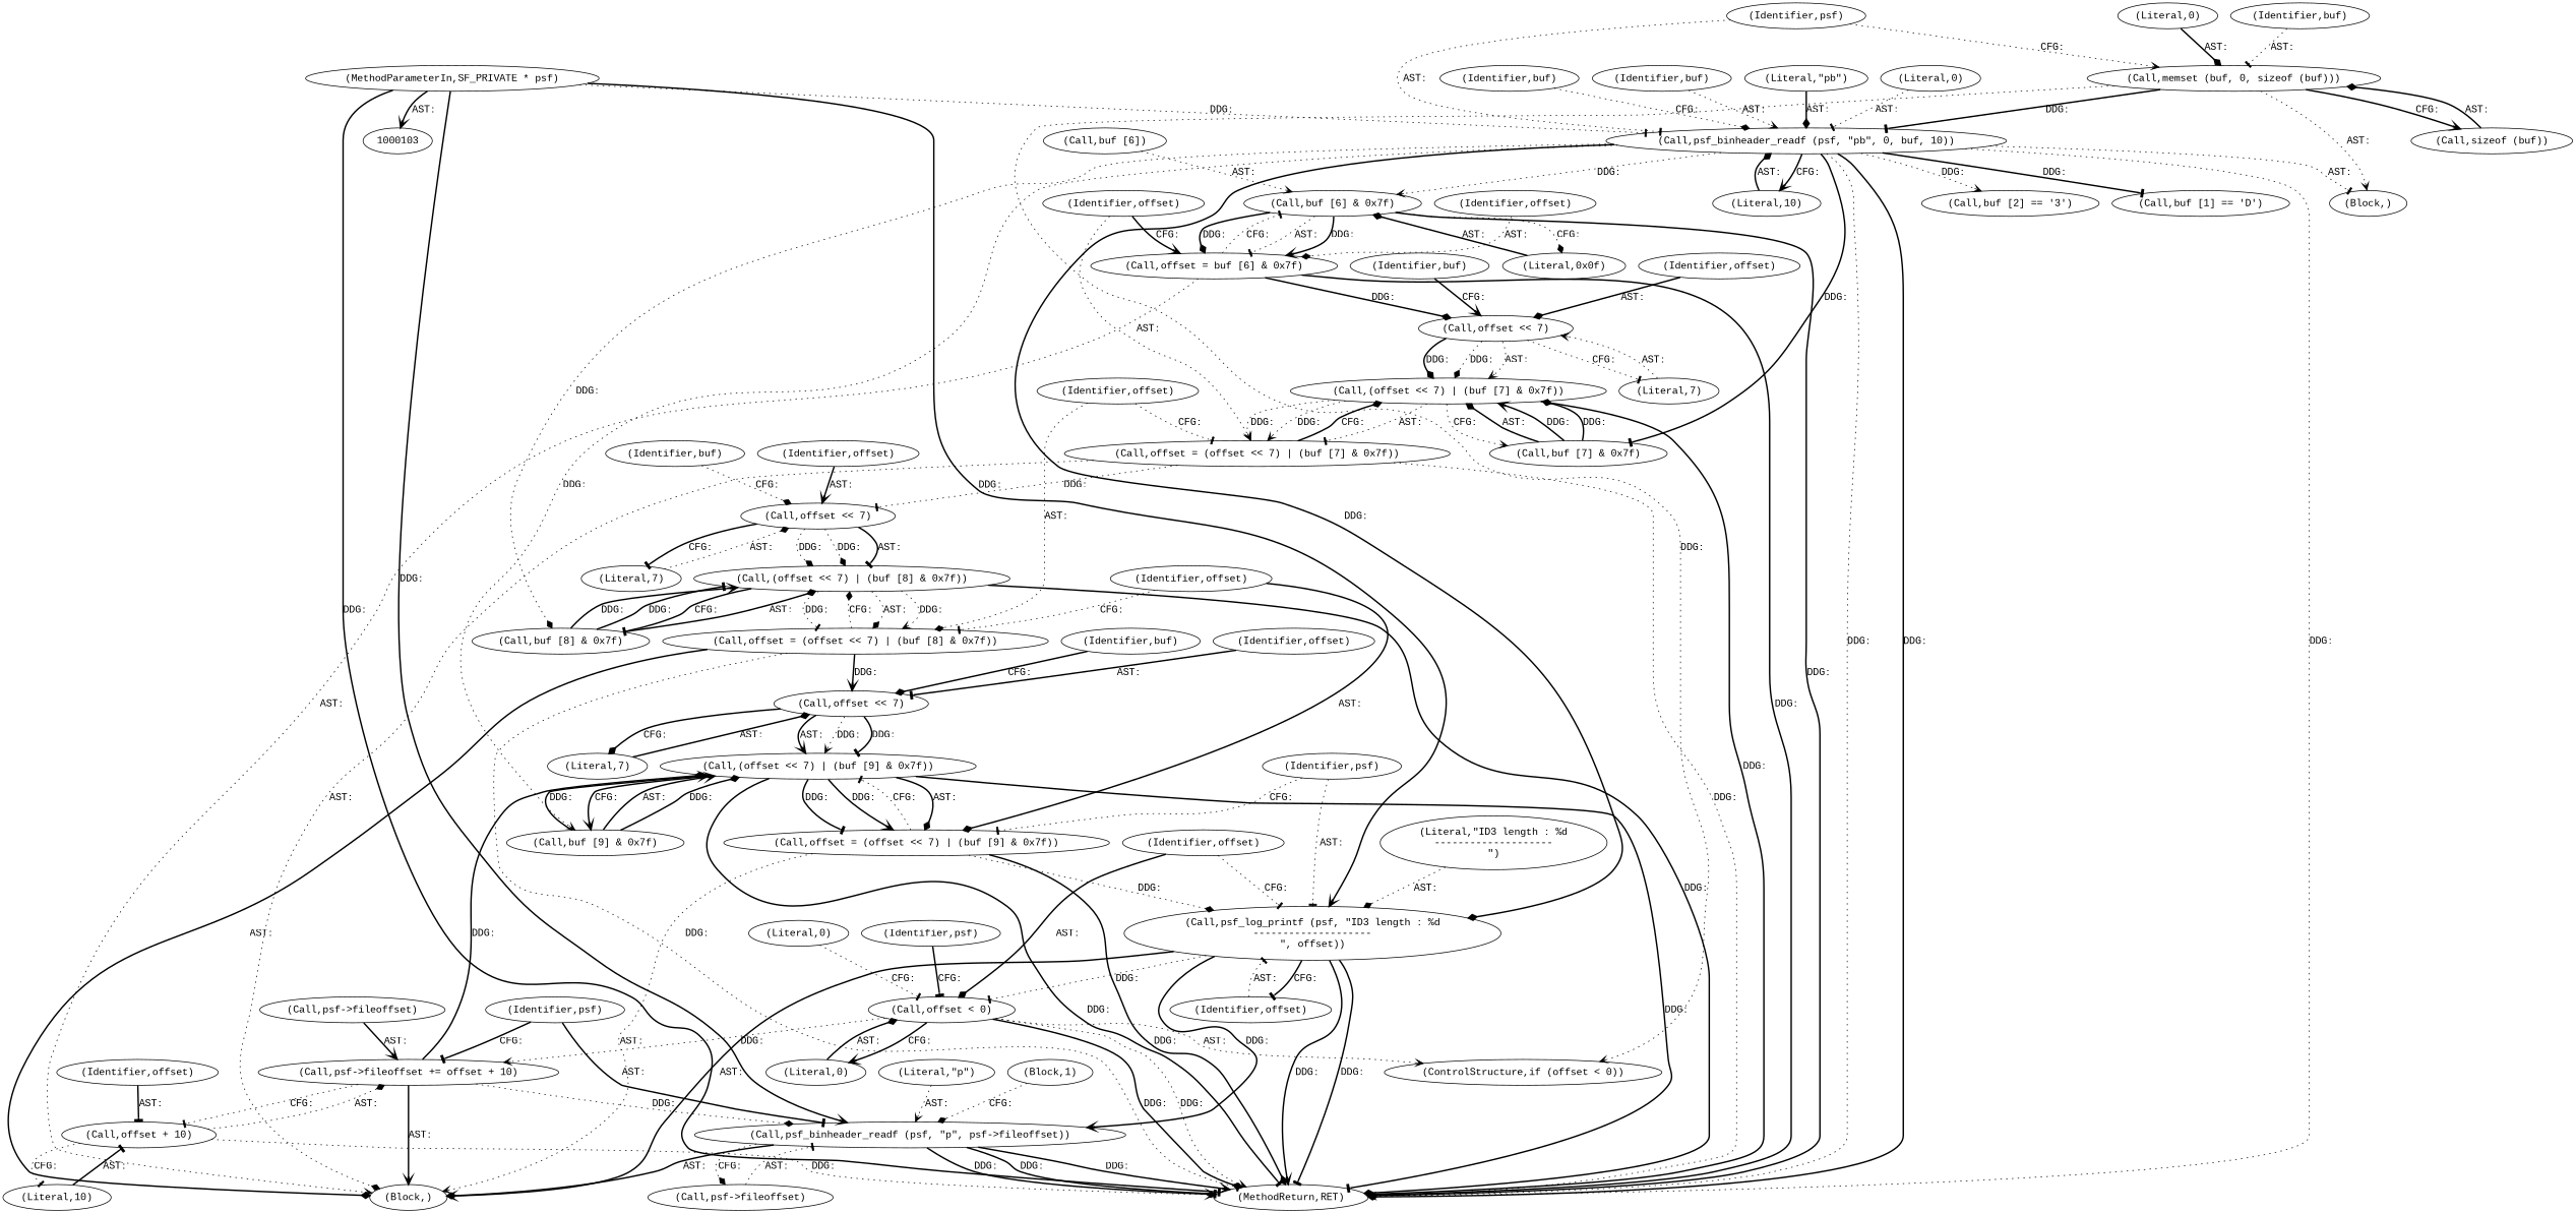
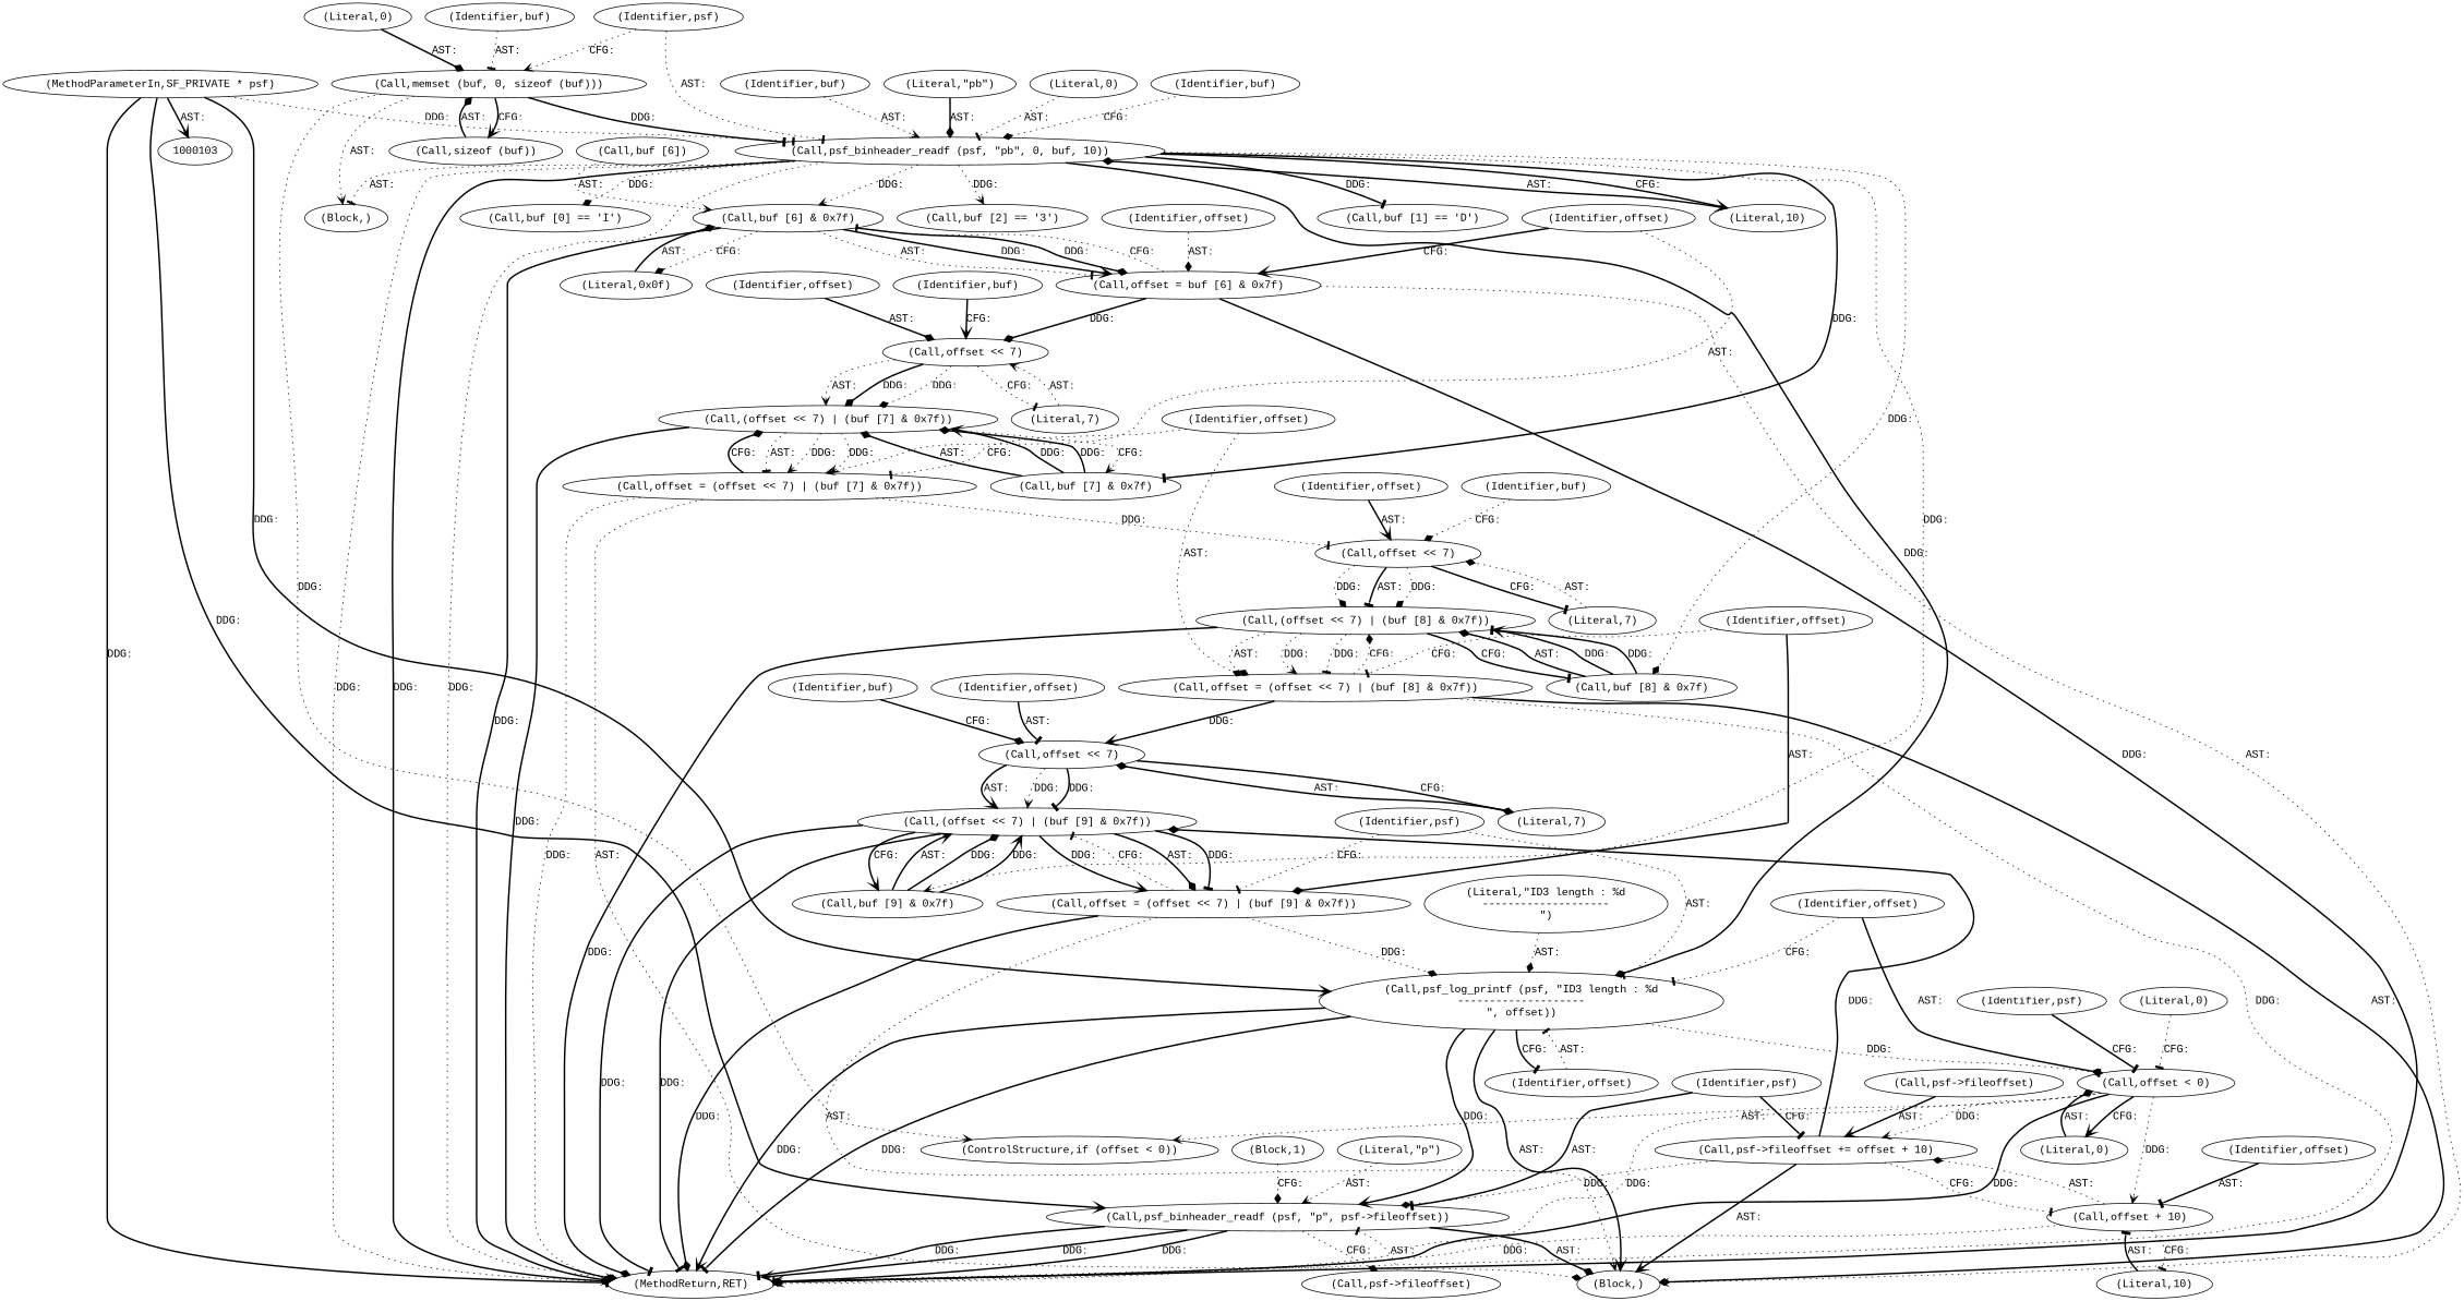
  digraph {
    fontname="Liberation Mono"
    node [fontname="Liberation Mono"]
    edge [arrowhead=diamond fontname="Liberation Mono" style=bold]
    n1 [label="(Call,buf [6] & 0x7f)"]
    n2 [label="(Call,offset = buf [6] & 0x7f)"]
    n3 [label="(Literal,0x0f)"]
    n4 [label="(MethodReturn,RET)"]
    n5 [label="(Call,offset << 7)"]
    n6 [label="(Block,)"]
    n7 [label="(Call,psf_binheader_readf (psf, \"pb\", 0, buf, 10))"]
    n8 [label="(Call,psf_log_printf (psf, \"ID3 length : %d\n--------------------\n\", offset))"]
    n9 [label="(Literal,10)"]
    n10 [label="(Call,buf [7] & 0x7f)"]
+   n11 [label="(Call,buf [0] == 'I')"]
    n12 [label="(Call,buf [9] & 0x7f)"]
    n13 [label="(Call,buf [2] == '3')"]
    n14 [label="(Call,buf [8] & 0x7f)"]
    n15 [label="(Call,buf [1] == 'D')"]
    n16 [label="(Block,)"]
    n17 [label="(Call,psf_binheader_readf (psf, \"p\", psf->fileoffset))"]
    n18 [label="(Call,offset < 0)"]
    n19 [label="(Identifier,offset)"]
    n20 [label="(Call,(offset << 7) | (buf [7] & 0x7f))"]
    n21 [label="(Call,(offset << 7) | (buf [9] & 0x7f))"]
    n22 [label="(Call,(offset << 7) | (buf [8] & 0x7f))"]
    n23 [label="(MethodParameterIn,SF_PRIVATE * psf)"]
    1000103
    n25 [label="(Call,psf->fileoffset)"]
    n26 [label="(Call,memset (buf, 0, sizeof (buf)))"]
    n27 [label="(Call,sizeof (buf))"]
    n28 [label="(ControlStructure,if (offset < 0))"]
    n29 [label="(Literal,7)"]
    n30 [label="(Call,offset = (offset << 7) | (buf [7] & 0x7f))"]
    n31 [label="(Call,offset << 7)"]
    n32 [label="(Literal,7)"]
    n33 [label="(Call,offset = (offset << 7) | (buf [8] & 0x7f))"]
    n34 [label="(Call,offset << 7)"]
    n35 [label="(Literal,7)"]
    n36 [label="(Call,offset = (offset << 7) | (buf [9] & 0x7f))"]
    n37 [label="(Call,psf->fileoffset += offset + 10)"]
    n38 [label="(Call,offset + 10)"]
    n39 [label="(Literal,0)"]
    n40 [label="(Literal,10)"]
    n41 [label="(Identifier,buf)"]
    n42 [label="(Identifier,buf)"]
    n43 [label="(Call,psf->fileoffset)"]
    n44 [label="(Identifier,offset)"]
    n45 [label="(Literal,0)"]
    n46 [label="(Identifier,psf)"]
    n47 [label="(Block,1)"]
    n48 [label="(Literal,\"pb\")"]
    n49 [label="(Identifier,offset)"]
    n50 [label="(Literal,\"p\")"]
    n51 [label="(Literal,0)"]
    n52 [label="(Literal,\"ID3 length : %d\n--------------------\n\")"]
    n53 [label="(Identifier,psf)"]
    n54 [label="(Identifier,psf)"]
    n55 [label="(Call,buf [6])"]
    n56 [label="(Identifier,offset)"]
    n57 [label="(Identifier,psf)"]
    n58 [label="(Identifier,offset)"]
    n59 [label="(Literal,0)"]
    n60 [label="(Identifier,offset)"]
    n61 [label="(Identifier,buf)"]
    n62 [label="(Identifier,offset)"]
    n63 [label="(Identifier,buf)"]
    n64 [label="(Identifier,offset)"]
    n65 [label="(Identifier,buf)"]
    n66 [label="(Identifier,offset)"]
    n67 [label="(Identifier,offset)"]
    n68 [label="(Identifier,buf)"]
    n1 -> n2 [arrowhead=tee label="AST: " style=dotted]
    n1 -> n2 [arrowhead=vee label="DDG: "]
    n1 -> n2 [label="DDG: "]
    n1 -> n3 [label="CFG: " style=dotted]
    n1 -> n4 [label="DDG: "]
    n2 -> n1 [arrowhead=tee label="CFG: " style=dotted]
    n2 -> n4 [label="DDG: "]
    n2 -> n5 [label="DDG: "]
    n2 -> n6 [arrowhead=vee label="AST: " style=dotted]
    n3 -> n1 [label="AST: "]
    n5 -> n20 [arrowhead=vee label="AST: " style=dotted]
    n5 -> n20 [label="DDG: "]
    n5 -> n20 [label="DDG: " style=dotted]
    n5 -> n29 [arrowhead=tee label="CFG: " style=dotted]
    n7 -> n1 [arrowhead=vee label="DDG: " style=dotted]
    n7 -> n4 [label="DDG: " style=dotted]
    n7 -> n4 [arrowhead=vee label="DDG: " style=dotted]
    n7 -> n4 [label="DDG: "]
    n7 -> n8 [label="DDG: "]
    n7 -> n9 [arrowhead=vee label="CFG: "]
    n7 -> n10 [arrowhead=tee label="DDG: "]
+   n7 -> n11 [label="DDG: " style=dotted]
    n7 -> n12 [arrowhead=vee label="DDG: " style=dotted]
    n7 -> n13 [arrowhead=vee label="DDG: " style=dotted]
    n7 -> n14 [label="DDG: " style=dotted]
    n7 -> n15 [arrowhead=tee label="DDG: "]
    n7 -> n16 [arrowhead=tee label="AST: " style=dotted]
    n8 -> n4 [arrowhead=vee label="DDG: "]
    n8 -> n4 [arrowhead=tee label="DDG: "]
    n8 -> n6 [arrowhead=vee label="AST: "]
    n8 -> n17 [arrowhead=vee label="DDG: "]
    n8 -> n18 [arrowhead=tee label="DDG: " style=dotted]
    n8 -> n19 [arrowhead=tee label="CFG: "]
    n9 -> n7 [label="AST: "]
    n10 -> n20 [label="AST: "]
    n10 -> n20 [arrowhead=vee label="DDG: "]
    n10 -> n20 [label="DDG: "]
    n12 -> n21 [arrowhead=vee label="AST: "]
    n12 -> n21 [label="DDG: "]
    n12 -> n21 [arrowhead=vee label="DDG: "]
    n14 -> n22 [label="AST: "]
    n14 -> n22 [arrowhead=vee label="DDG: "]
    n14 -> n22 [arrowhead=tee label="DDG: "]
    n17 -> n4 [arrowhead=vee label="DDG: "]
    n17 -> n4 [arrowhead=vee label="DDG: "]
    n17 -> n4 [arrowhead=tee label="DDG: "]
    n17 -> n6 [label="AST: "]
    n17 -> n25 [label="CFG: " style=dotted]
    n18 -> n4 [arrowhead=vee label="DDG: " style=dotted]
    n18 -> n4 [label="DDG: "]
    n18 -> n28 [arrowhead=vee label="AST: " style=dotted]
    n18 -> n37 [arrowhead=vee label="DDG: " style=dotted]
+   n18 -> n38 [arrowhead=vee label="DDG: " style=dotted]
    n18 -> n39 [arrowhead=vee label="CFG: "]
    n19 -> n8 [arrowhead=tee label="AST: " style=dotted]
    n20 -> n4 [label="DDG: "]
    n20 -> n10 [arrowhead=vee label="CFG: " style=dotted]
    n20 -> n30 [arrowhead=tee label="AST: " style=dotted]
    n20 -> n30 [arrowhead=vee label="DDG: " style=dotted]
    n20 -> n30 [arrowhead=vee label="DDG: " style=dotted]
    n21 -> n4 [arrowhead=tee label="DDG: "]
    n21 -> n4 [arrowhead=tee label="DDG: "]
    n21 -> n12 [arrowhead=vee label="CFG: "]
    n21 -> n36 [label="AST: "]
    n21 -> n36 [arrowhead=tee label="DDG: "]
    n21 -> n36 [arrowhead=vee label="DDG: "]
    n22 -> n4 [label="DDG: "]
    n22 -> n14 [arrowhead=tee label="CFG: "]
    n22 -> n33 [label="AST: " style=dotted]
    n22 -> n33 [arrowhead=vee label="DDG: " style=dotted]
    n22 -> n33 [arrowhead=tee label="DDG: " style=dotted]
    n23 -> n4 [arrowhead=tee label="DDG: "]
    n23 -> n7 [arrowhead=tee label="DDG: " style=dotted]
    n23 -> n8 [arrowhead=vee label="DDG: "]
    n23 -> n17 [arrowhead=vee label="DDG: "]
    n23 -> 1000103 [arrowhead=vee label="AST: "]
    n25 -> n17 [arrowhead=tee label="AST: " style=dotted]
    n26 -> n7 [arrowhead=tee label="DDG: "]
    n26 -> n16 [arrowhead=vee label="AST: " style=dotted]
    n26 -> n27 [arrowhead=vee label="CFG: "]
    n26 -> n28 [arrowhead=vee label="DDG: " style=dotted]
    n27 -> n26 [label="AST: "]
    n29 -> n5 [arrowhead=vee label="AST: " style=dotted]
    n30 -> n4 [arrowhead=vee label="DDG: " style=dotted]
    n30 -> n6 [label="AST: " style=dotted]
    n30 -> n20 [label="CFG: "]
    n30 -> n31 [arrowhead=tee label="DDG: " style=dotted]
    n31 -> n22 [arrowhead=tee label="AST: "]
    n31 -> n22 [label="DDG: " style=dotted]
    n31 -> n22 [label="DDG: " style=dotted]
    n31 -> n32 [arrowhead=tee label="CFG: "]
    n32 -> n31 [label="AST: " style=dotted]
    n33 -> n4 [arrowhead=tee label="DDG: " style=dotted]
    n33 -> n6 [label="AST: "]
    n33 -> n22 [label="CFG: " style=dotted]
    n33 -> n34 [arrowhead=vee label="DDG: "]
    n34 -> n21 [arrowhead=vee label="AST: "]
    n34 -> n21 [arrowhead=vee label="DDG: " style=dotted]
    n34 -> n21 [arrowhead=tee label="DDG: "]
    n34 -> n35 [label="CFG: "]
    n35 -> n34 [label="AST: "]
    n36 -> n4 [label="DDG: "]
    n36 -> n6 [arrowhead=vee label="AST: " style=dotted]
    n36 -> n8 [label="DDG: " style=dotted]
    n36 -> n21 [arrowhead=tee label="CFG: " style=dotted]
    n37 -> n6 [arrowhead=vee label="AST: "]
    n37 -> n17 [label="DDG: " style=dotted]
    n37 -> n21 [label="DDG: "]
    n37 -> n38 [arrowhead=tee label="CFG: " style=dotted]
    n38 -> n4 [label="DDG: " style=dotted]
    n38 -> n37 [label="AST: " style=dotted]
    n38 -> n40 [arrowhead=tee label="CFG: " style=dotted]
    n39 -> n18 [label="AST: "]
    n40 -> n38 [arrowhead=tee label="AST: "]
    n41 -> n26 [arrowhead=tee label="AST: " style=dotted]
    n42 -> n7 [arrowhead=vee label="AST: " style=dotted]
    n43 -> n37 [arrowhead=vee label="AST: "]
    n44 -> n8 [arrowhead=tee label="CFG: " style=dotted]
    n44 -> n18 [label="AST: "]
    n45 -> n26 [label="AST: "]
    n46 -> n8 [arrowhead=tee label="AST: " style=dotted]
    n46 -> n36 [arrowhead=tee label="CFG: " style=dotted]
    n47 -> n17 [label="CFG: " style=dotted]
    n48 -> n7 [label="AST: "]
    n49 -> n30 [arrowhead=tee label="CFG: " style=dotted]
    n49 -> n33 [label="AST: " style=dotted]
    n50 -> n17 [arrowhead=vee label="AST: " style=dotted]
    n51 -> n7 [arrowhead=tee label="AST: " style=dotted]
    n52 -> n8 [label="AST: " style=dotted]
    n53 -> n17 [arrowhead=tee label="AST: "]
    n53 -> n37 [arrowhead=tee label="CFG: "]
    n54 -> n7 [arrowhead=tee label="AST: " style=dotted]
    n54 -> n26 [arrowhead=vee label="CFG: " style=dotted]
    n55 -> n1 [arrowhead=vee label="AST: " style=dotted]
    n56 -> n38 [arrowhead=tee label="AST: "]
    n57 -> n18 [arrowhead=tee label="CFG: "]
    n58 -> n33 [arrowhead=tee label="CFG: " style=dotted]
    n58 -> n36 [label="AST: "]
    n59 -> n18 [arrowhead=tee label="CFG: " style=dotted]
    n60 -> n5 [label="AST: "]
    n61 -> n34 [label="CFG: "]
    n62 -> n2 [label="AST: " style=dotted]
    n63 -> n7 [label="CFG: " style=dotted]
    n64 -> n31 [arrowhead=vee label="AST: "]
    n65 -> n31 [label="CFG: " style=dotted]
    n66 -> n34 [arrowhead=tee label="AST: "]
    n67 -> n2 [arrowhead=vee label="CFG: "]
    n67 -> n30 [arrowhead=vee label="AST: " style=dotted]
    n68 -> n5 [arrowhead=vee label="CFG: "]
  }
